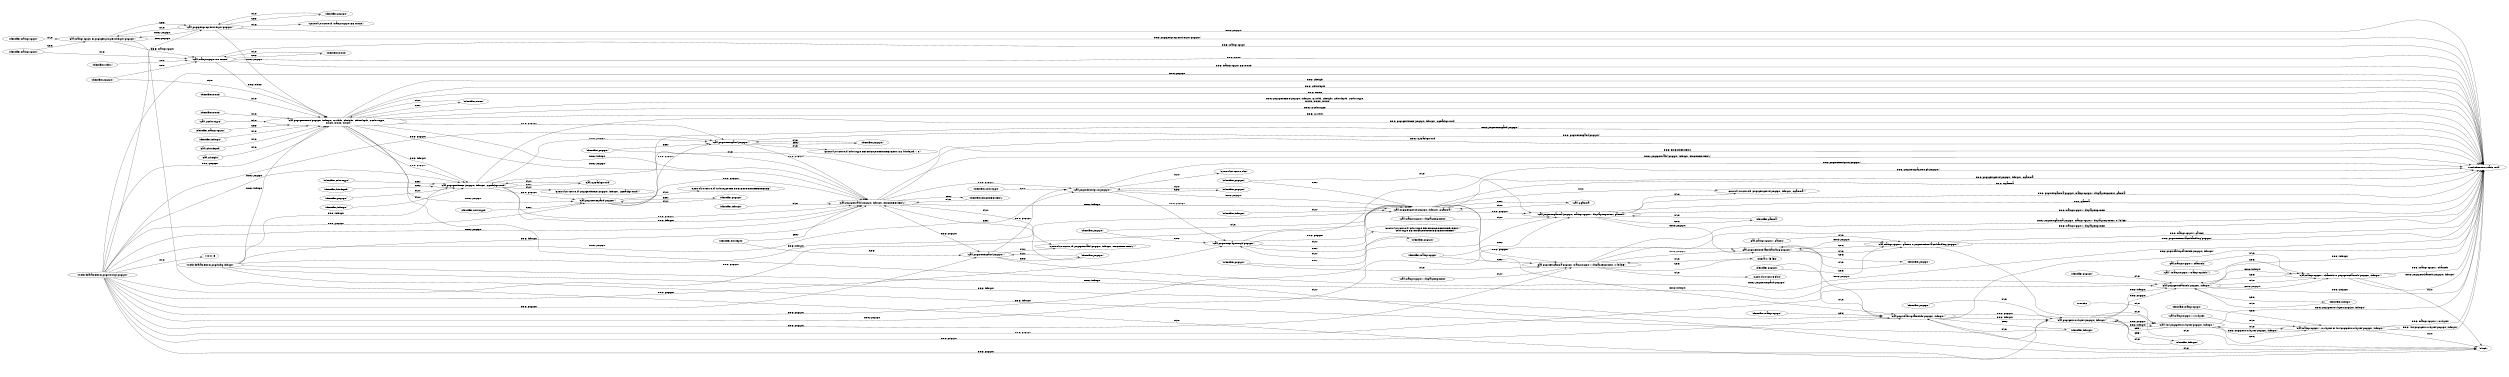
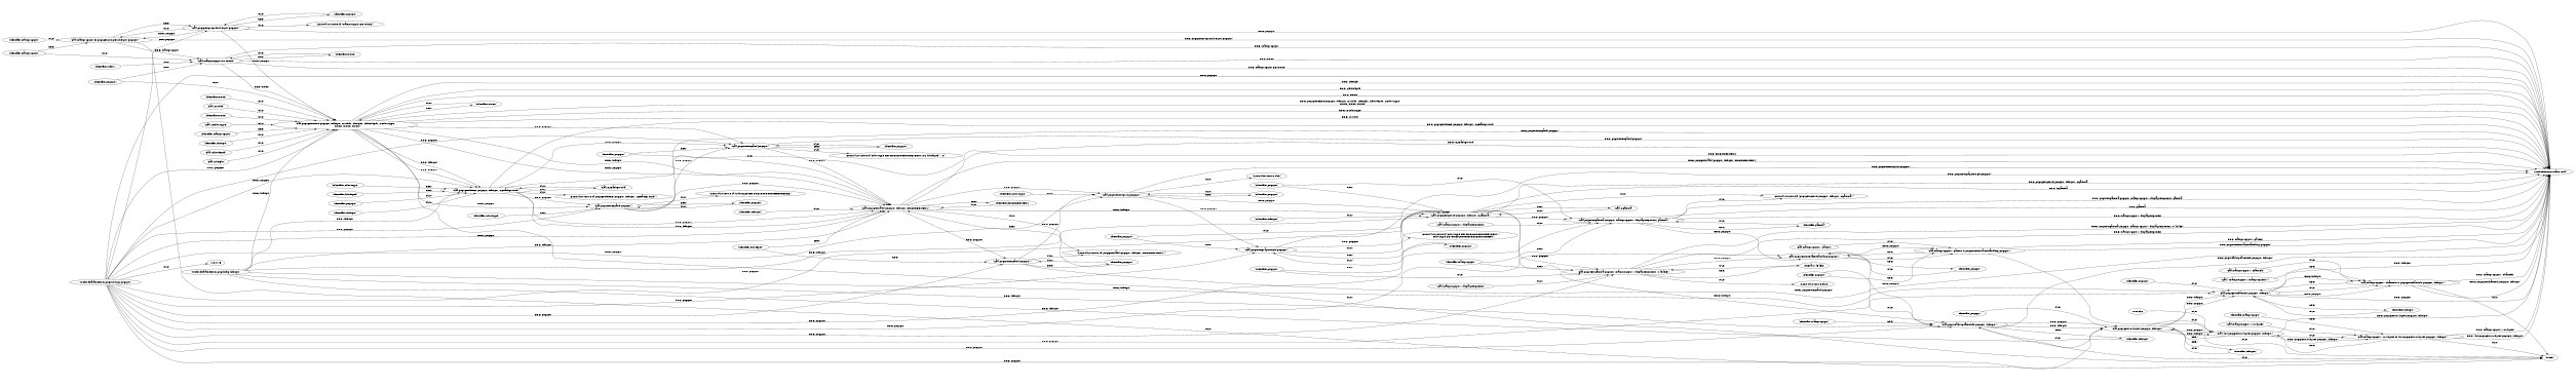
  digraph {
    rankdir=LR
    n1 [label="(Call,mainprog_ptr = png_get_progressive_ptr(png_ptr))"]
    n2 [label="(Call,png_get_progressive_ptr(png_ptr))"]
    n3 [label="(Call,mainprog_ptr == NULL)"]
    n4 [label="(MethodReturn,static void)"]
    n5 [label="(Block,)"]
    n6 [label="(Call,png_get_IHDR(png_ptr, info_ptr, &width, &height, &bit_depth, &color_type,\n       NULL, NULL, NULL))"]
    n7 [label="(Identifier,png_ptr)"]
    n8 [label="(ControlStructure,if (mainprog_ptr == NULL))"]
    n9 [label="(Identifier,NULL)"]
    n10 [label="(Call,png_get_bKGD(png_ptr, info_ptr, &pBackground))"]
    n11 [label="(Call,png_set_expand(png_ptr))"]
    n12 [label="(Call,png_set_expand(png_ptr))"]
    n13 [label="(Call,png_get_valid(png_ptr, info_ptr, PNG_INFO_tRNS))"]
    n14 [label="(Identifier,NULL)"]
    n15 [label="(MethodParameterIn,png_structp png_ptr)"]
    n16 [label="(Call,png_set_expand(png_ptr))"]
    n17 [label="(Call,png_set_strip_16(png_ptr))"]
    n18 [label="(Call,png_set_gray_to_rgb(png_ptr))"]
    n19 [label="(Call,png_get_gAMA(png_ptr, info_ptr, &gamma))"]
    n20 [label="(Call,png_set_gamma(png_ptr, mainprog_ptr->display_exponent, gamma))"]
    n21 [label="(Call,png_set_interlace_handling(png_ptr))"]
    n22 [label="(Call,png_read_update_info(png_ptr, info_ptr))"]
    n23 [label="(Call,png_get_rowbytes(png_ptr, info_ptr))"]
    n24 [label="(Call,png_get_channels(png_ptr, info_ptr))"]
    n25 [label="(Call,png_set_gamma(png_ptr, mainprog_ptr->display_exponent, 0.45455))"]
    1000115
    n27 [label="(ControlStructure,if (png_get_bKGD(png_ptr, info_ptr, &pBackground)))"]
    n28 [label="(Call,&pBackground)"]
    n29 [label="(ControlStructure,if (color_type == PNG_COLOR_TYPE_PALETTE))"]
    n30 [label="(Identifier,png_ptr)"]
    n31 [label="(Identifier,png_ptr)"]
    n32 [label="(ControlStructure,if (color_type == PNG_COLOR_TYPE_GRAY && bit_depth < 8))"]
    n33 [label="(Identifier,PNG_INFO_tRNS)"]
    n34 [label="(ControlStructure,if (png_get_valid(png_ptr, info_ptr, PNG_INFO_tRNS)))"]
    n35 [label="(Identifier,png_ptr)"]
    n36 [label="(ControlStructure,else)"]
    n37 [label="(Identifier,png_ptr)"]
    n38 [label="(ControlStructure,if (color_type == PNG_COLOR_TYPE_GRAY ||\n        color_type == PNG_COLOR_TYPE_GRAY_ALPHA))"]
    n39 [label="(Identifier,png_ptr)"]
    n40 [label="(Call,&gamma)"]
    n41 [label="(ControlStructure,if (png_get_gAMA(png_ptr, info_ptr, &gamma)))"]
    n42 [label="(Identifier,gamma)"]
    n43 [label="(Call,mainprog_ptr->passes = png_set_interlace_handling(png_ptr))"]
    n44 [label="(Identifier,png_ptr)"]
    n45 [label="(Identifier,info_ptr)"]
    n46 [label="(Call,(int)png_get_rowbytes(png_ptr, info_ptr))"]
    n47 [label="(Identifier,info_ptr)"]
    n48 [label="(Call,mainprog_ptr->channels = png_get_channels(png_ptr, info_ptr))"]
    n49 [label="(Identifier,info_ptr)"]
    n50 [label="(ControlStructure,else)"]
    n51 [label="(Literal,0.45455)"]
    n52 [label="(Call,mainprog_ptr->rowbytes = (int)png_get_rowbytes(png_ptr, info_ptr))"]
    n53 [label="(Identifier,bit_depth)"]
    n54 [label="(Identifier,info_ptr)"]
    n55 [label="(Identifier,NULL)"]
    n56 [label="(MethodParameterIn,png_infop info_ptr)"]
+   n57 [label="(Call,&width)"]
    n58 [label="(Identifier,stderr)"]
    n59 [label="(Identifier,info_ptr)"]
    n60 [label="(Identifier,info_ptr)"]
    n61 [label="(Identifier,png_ptr)"]
    n62 [label="(Identifier,NULL)"]
    n63 [label="(Identifier,png_ptr)"]
    n64 [label="(Identifier,mainprog_ptr)"]
    n65 [label="(Call,mainprog_ptr->rowbytes)"]
    n66 [label="(Call,&color_type)"]
    n67 [label="(Identifier,mainprog_ptr)"]
    n68 [label="(Identifier,mainprog_ptr)"]
    n69 [label="(Identifier,info_ptr)"]
    n70 [label="(Identifier,color_type)"]
    n71 [label="(Identifier,png_ptr)"]
    n72 [label="(Identifier,mainprog_ptr)"]
    n73 [label="(Call,&bit_depth)"]
    n74 [label="(Identifier,color_type)"]
    n75 [label="(Identifier,mainprog_ptr)"]
    n76 [label="(Call,mainprog_ptr->display_exponent)"]
    n77 [label="(Identifier,png_ptr)"]
    n78 [label="(Call,mainprog_ptr->passes)"]
    n79 [label="(Identifier,bit_depth)"]
    n80 [label="(Identifier,png_ptr)"]
    n81 [label="(Identifier,png_ptr)"]
    n82 [label="(Identifier,color_type)"]
    n83 [label="(Call,mainprog_ptr->display_exponent)"]
    n84 [label="(Identifier,png_ptr)"]
    n85 [label="(Identifier,png_ptr)"]
    n86 [label="(Call,&height)"]
    n87 [label="(Identifier,mainprog_ptr)"]
    n88 [label="(Call,mainprog_ptr->channels)"]
    n89 [label="(Identifier,png_ptr)"]
    n90 [label="(Call,(*mainprog_ptr->mainprog_init)())"]
    1000392
    n1 -> n2 [label="CFG: "]
    n1 -> n3 [label="DDG: mainprog_ptr"]
    n1 -> n4 [label="DDG: png_get_progressive_ptr(png_ptr)"]
    n1 -> n5 [label="AST: "]
    n2 -> n1 [label="AST: "]
    n2 -> n1 [label="DDG: png_ptr"]
    n2 -> n4 [label="DDG: png_ptr"]
    n2 -> n6 [label="DDG: png_ptr"]
    n2 -> n7 [label="CFG: "]
    n2 -> n8 [label="AST: "]
    n3 -> n4 [label="DDG: NULL"]
    n3 -> n4 [label="DDG: mainprog_ptr == NULL"]
    n3 -> n4 [label="DDG: mainprog_ptr"]
    n3 -> n6 [label="DDG: NULL"]
    n3 -> n9 [label="CFG: "]
    n6 -> n4 [label="DDG: NULL"]
    n6 -> n4 [label="DDG: png_get_IHDR(png_ptr, info_ptr, &width, &height, &bit_depth, &color_type,\n       NULL, NULL, NULL)"]
    n6 -> n4 [label="DDG: &color_type"]
    n6 -> n4 [label="DDG: &width"]
    n6 -> n4 [label="DDG: &height"]
    n6 -> n4 [label="DDG: &bit_depth"]
    n6 -> n5 [label="AST: "]
    n6 -> n10 [label="DDG: png_ptr"]
    n6 -> n10 [label="DDG: info_ptr"]
    n6 -> n11 [label="DDG: png_ptr"]
    n6 -> n12 [label="DDG: png_ptr"]
    n6 -> n13 [label="DDG: png_ptr"]
    n6 -> n13 [label="DDG: info_ptr"]
    n6 -> n14 [label="CFG: "]
    n7 -> n2 [label="AST: "]
    n9 -> n3 [label="AST: "]
    n10 -> n4 [label="DDG: &pBackground"]
    n10 -> n4 [label="DDG: png_get_bKGD(png_ptr, info_ptr, &pBackground)"]
    n10 -> n11 [label="DDG: png_ptr"]
    n10 -> n12 [label="DDG: png_ptr"]
    n10 -> n13 [label="DDG: png_ptr"]
    n10 -> n13 [label="DDG: info_ptr"]
    n10 -> n27 [label="AST: "]
    n10 -> n28 [label="CFG: "]
    n11 -> n4 [label="DDG: png_set_expand(png_ptr)"]
    n11 -> n12 [label="DDG: png_ptr"]
    n11 -> n13 [label="DDG: png_ptr"]
    n11 -> n29 [label="AST: "]
    n11 -> n30 [label="CFG: "]
    n12 -> n4 [label="DDG: png_set_expand(png_ptr)"]
    n12 -> n13 [label="DDG: png_ptr"]
    n12 -> n31 [label="CFG: "]
    n12 -> n32 [label="AST: "]
    n13 -> n4 [label="DDG: PNG_INFO_tRNS"]
    n13 -> n4 [label="DDG: png_get_valid(png_ptr, info_ptr, PNG_INFO_tRNS)"]
    n13 -> n16 [label="DDG: png_ptr"]
    n13 -> n17 [label="DDG: png_ptr"]
    n13 -> n19 [label="DDG: info_ptr"]
    n13 -> n33 [label="CFG: "]
    n13 -> n34 [label="AST: "]
    n14 -> n6 [label="AST: "]
    n15 -> n2 [label="CFG: png_ptr"]
    n15 -> n4 [label="DDG: png_ptr"]
    n15 -> n6 [label="DDG: png_ptr"]
    n15 -> n10 [label="DDG: png_ptr"]
    n15 -> n11 [label="DDG: png_ptr"]
    n15 -> n12 [label="DDG: png_ptr"]
    n15 -> n13 [label="DDG: png_ptr"]
    n15 -> n16 [label="DDG: png_ptr"]
    n15 -> n17 [label="DDG: png_ptr"]
    n15 -> n18 [label="DDG: png_ptr"]
    n15 -> n19 [label="DDG: png_ptr"]
    n15 -> n20 [label="DDG: png_ptr"]
    n15 -> n21 [label="DDG: png_ptr"]
    n15 -> n22 [label="DDG: png_ptr"]
    n15 -> n23 [label="DDG: png_ptr"]
    n15 -> n24 [label="DDG: png_ptr"]
    n15 -> n25 [label="DDG: png_ptr"]
    n15 -> 1000115 [label="AST: "]
    n16 -> n4 [label="DDG: png_set_expand(png_ptr)"]
    n16 -> n17 [label="DDG: png_ptr"]
    n16 -> n34 [label="AST: "]
    n16 -> n35 [label="CFG: "]
    n17 -> n4 [label="DDG: png_set_strip_16(png_ptr)"]
    n17 -> n18 [label="DDG: png_ptr"]
    n17 -> n19 [label="DDG: png_ptr"]
    n17 -> n36 [label="AST: "]
    n17 -> n37 [label="CFG: "]
    n18 -> n4 [label="DDG: png_set_gray_to_rgb(png_ptr)"]
    n18 -> n19 [label="DDG: png_ptr"]
    n18 -> n38 [label="AST: "]
    n18 -> n39 [label="CFG: "]
    n19 -> n4 [label="DDG: png_get_gAMA(png_ptr, info_ptr, &gamma)"]
    n19 -> n4 [label="DDG: &gamma"]
    n19 -> n20 [label="DDG: png_ptr"]
    n19 -> n22 [label="DDG: info_ptr"]
    n19 -> n25 [label="DDG: png_ptr"]
    n19 -> n40 [label="CFG: "]
    n19 -> n41 [label="AST: "]
    n20 -> n4 [label="DDG: png_set_gamma(png_ptr, mainprog_ptr->display_exponent, gamma)"]
    n20 -> n4 [label="DDG: gamma"]
    n20 -> n4 [label="DDG: mainprog_ptr->display_exponent"]
    n20 -> n21 [label="DDG: png_ptr"]
    n20 -> n41 [label="AST: "]
    n20 -> n42 [label="CFG: "]
    n21 -> n22 [label="DDG: png_ptr"]
    n21 -> n43 [label="AST: "]
    n21 -> n43 [label="DDG: png_ptr"]
    n21 -> n44 [label="CFG: "]
    n22 -> n4 [label="DDG: png_read_update_info(png_ptr, info_ptr)"]
    n22 -> n5 [label="AST: "]
    n22 -> n23 [label="DDG: png_ptr"]
    n22 -> n23 [label="DDG: info_ptr"]
    n22 -> n45 [label="CFG: "]
    n23 -> n24 [label="DDG: png_ptr"]
    n23 -> n24 [label="DDG: info_ptr"]
    n23 -> n46 [label="AST: "]
    n23 -> n46 [label="DDG: png_ptr"]
    n23 -> n46 [label="DDG: info_ptr"]
    n23 -> n47 [label="CFG: "]
    n24 -> n4 [label="DDG: png_ptr"]
    n24 -> n4 [label="DDG: info_ptr"]
    n24 -> n48 [label="AST: "]
    n24 -> n48 [label="DDG: png_ptr"]
    n24 -> n48 [label="DDG: info_ptr"]
    n24 -> n49 [label="CFG: "]
    n25 -> n4 [label="DDG: png_set_gamma(png_ptr, mainprog_ptr->display_exponent, 0.45455)"]
    n25 -> n4 [label="DDG: mainprog_ptr->display_exponent"]
    n25 -> n21 [label="DDG: png_ptr"]
    n25 -> n50 [label="AST: "]
    n25 -> n51 [label="CFG: "]
    n28 -> n10 [label="AST: "]
    n30 -> n11 [label="AST: "]
    n31 -> n12 [label="AST: "]
    n33 -> n13 [label="AST: "]
    n35 -> n13 [label="CFG: "]
    n35 -> n16 [label="AST: "]
    n37 -> n17 [label="AST: "]
    n39 -> n18 [label="AST: "]
    n40 -> n19 [label="AST: "]
    n42 -> n20 [label="AST: "]
    n43 -> n4 [label="DDG: mainprog_ptr->passes"]
    n43 -> n4 [label="DDG: png_set_interlace_handling(png_ptr)"]
    n43 -> n5 [label="AST: "]
    n43 -> n21 [label="CFG: "]
    n44 -> n21 [label="AST: "]
    n45 -> n22 [label="AST: "]
    n46 -> n4 [label="DDG: png_get_rowbytes(png_ptr, info_ptr)"]
    n46 -> n23 [label="CFG: "]
    n46 -> n52 [label="AST: "]
    n46 -> n52 [label="DDG: png_get_rowbytes(png_ptr, info_ptr)"]
    n47 -> n23 [label="AST: "]
    n48 -> n4 [label="DDG: mainprog_ptr->channels"]
    n48 -> n4 [label="DDG: png_get_channels(png_ptr, info_ptr)"]
    n48 -> n5 [label="AST: "]
    n48 -> n24 [label="CFG: "]
    n49 -> n24 [label="AST: "]
    n51 -> n25 [label="AST: "]
    n52 -> n4 [label="DDG: mainprog_ptr->rowbytes"]
    n52 -> n4 [label="DDG: (int)png_get_rowbytes(png_ptr, info_ptr)"]
    n52 -> n5 [label="AST: "]
    n52 -> n46 [label="CFG: "]
    n53 -> n13 [label="CFG: "]
    n53 -> n16 [label="CFG: "]
    n54 -> n19 [label="AST: "]
    n55 -> n6 [label="AST: "]
    n56 -> n6 [label="DDG: info_ptr"]
    n56 -> n10 [label="DDG: info_ptr"]
    n56 -> n13 [label="DDG: info_ptr"]
    n56 -> n19 [label="DDG: info_ptr"]
    n56 -> n22 [label="DDG: info_ptr"]
    n56 -> n23 [label="DDG: info_ptr"]
    n56 -> n24 [label="DDG: info_ptr"]
+   n57 -> n6 [label="AST: "]
    n58 -> n3 [label="CFG: "]
    n59 -> n13 [label="AST: "]
    n60 -> n10 [label="AST: "]
    n61 -> n19 [label="CFG: "]
    n61 -> n25 [label="AST: "]
    n62 -> n6 [label="AST: "]
    n63 -> n18 [label="CFG: "]
    n63 -> n19 [label="AST: "]
    n64 -> n1 [label="CFG: "]
    n64 -> n3 [label="AST: "]
    n65 -> n52 [label="AST: "]
    n66 -> n6 [label="AST: "]
    n67 -> n6 [label="CFG: "]
    n68 -> n20 [label="CFG: "]
    n68 -> n25 [label="CFG: "]
    n69 -> n6 [label="AST: "]
    n70 -> n10 [label="CFG: "]
    n71 -> n12 [label="CFG: "]
    n71 -> n13 [label="AST: "]
    n72 -> n52 [label="CFG: "]
    n73 -> n6 [label="AST: "]
    n74 -> n17 [label="CFG: "]
    n75 -> n1 [label="AST: "]
    n76 -> n20 [label="AST: "]
    n77 -> n24 [label="AST: "]
    n78 -> n43 [label="AST: "]
    n79 -> n10 [label="CFG: "]
    n80 -> n23 [label="AST: "]
    n81 -> n22 [label="AST: "]
    n81 -> n43 [label="CFG: "]
    n82 -> n11 [label="CFG: "]
    n83 -> n25 [label="AST: "]
    n84 -> n3 [label="CFG: "]
    n84 -> n6 [label="AST: "]
    n85 -> n10 [label="AST: "]
    n86 -> n6 [label="AST: "]
    n87 -> n22 [label="CFG: "]
    n88 -> n48 [label="AST: "]
    n89 -> n19 [label="CFG: "]
    n89 -> n20 [label="AST: "]
    n90 -> n48 [label="CFG: "]
    1000392 -> n46 [label="AST: "]
  }
